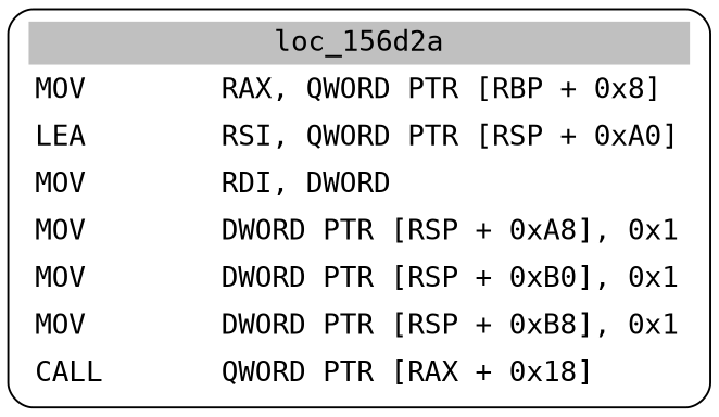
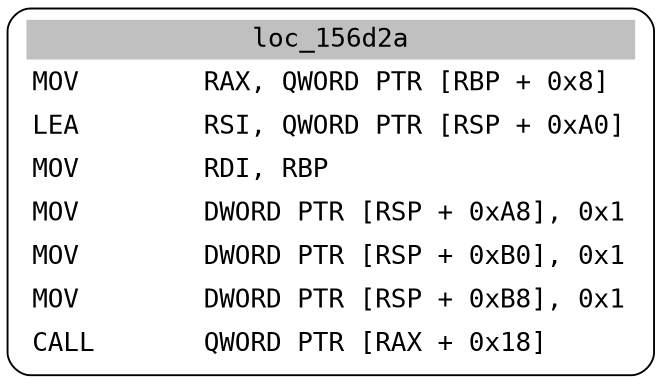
  digraph {
    rankdir=LR
    fontname="DejaVu Sans Mono"
-   n1 [fontname="DejaVu Sans Mono" label=<<table border="0" cellborder="0" cellpadding="3"><tr><td align="center" colspan="2" bgcolor="grey">loc_156d2a</td></tr><tr><td align="left">MOV        RAX, QWORD PTR [RBP + 0x8]</td></tr><tr><td align="left">LEA        RSI, QWORD PTR [RSP + 0xA0]</td></tr><tr><td align="left">MOV        RDI, DWORD</td></tr><tr><td align="left">MOV        DWORD PTR [RSP + 0xA8], 0x1</td></tr><tr><td align="left">MOV        DWORD PTR [RSP + 0xB0], 0x1</td></tr><tr><td align="left">MOV        DWORD PTR [RSP + 0xB8], 0x1</td></tr><tr><td align="left">CALL       QWORD PTR [RAX + 0x18]</td></tr></table>> shape=Mrecord]
+   n1 [fontname="DejaVu Sans Mono" label=<<table border="0" cellborder="0" cellpadding="3"><tr><td align="center" colspan="2" bgcolor="grey">loc_156d2a</td></tr><tr><td align="left">MOV        RAX, QWORD PTR [RBP + 0x8]</td></tr><tr><td align="left">LEA        RSI, QWORD PTR [RSP + 0xA0]</td></tr><tr><td align="left">MOV        RDI, RBP</td></tr><tr><td align="left">MOV        DWORD PTR [RSP + 0xA8], 0x1</td></tr><tr><td align="left">MOV        DWORD PTR [RSP + 0xB0], 0x1</td></tr><tr><td align="left">MOV        DWORD PTR [RSP + 0xB8], 0x1</td></tr><tr><td align="left">CALL       QWORD PTR [RAX + 0x18]</td></tr></table>> shape=Mrecord]
  }
